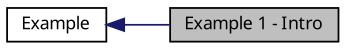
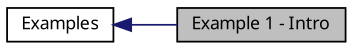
  digraph {
    rankdir=LR
    node [color=black fontname="FreeSans.ttf" fontsize=10 shape=record style=filled]
    n1 [fillcolor=grey75 fontcolor=black height=0.2 label="Example 1 - Intro" width=0.4]
-   n2 [fillcolor=white height=0.2 label=Example width=0.4]
+   n2 [fillcolor=white height=0.2 label=Examples width=0.4]
    n2 -> n1 [color=midnightblue dir=back fontname="FreeSans.ttf" fontsize=8 labelfontname="FreeSans.ttf" labelfontsize=8 shape=plaintext style=solid]
  }
